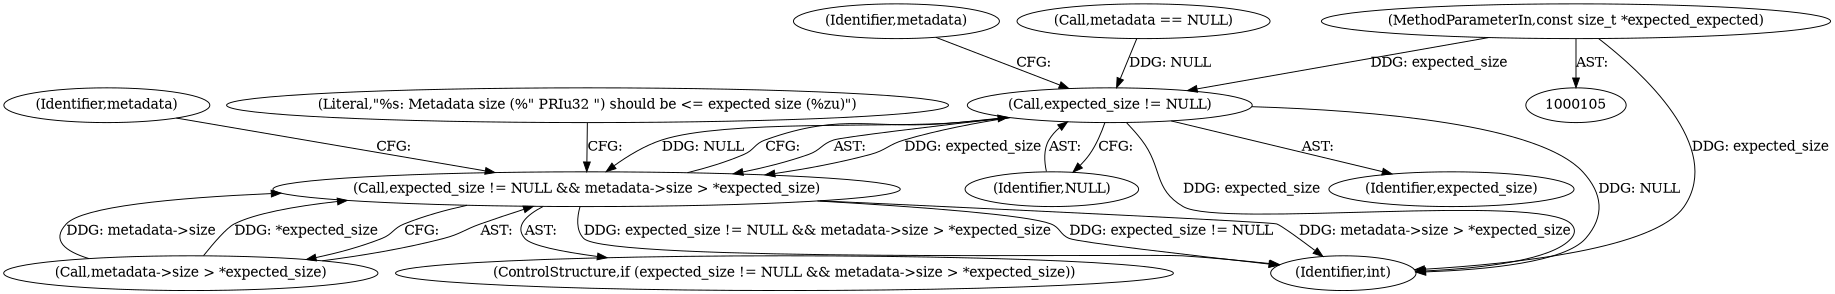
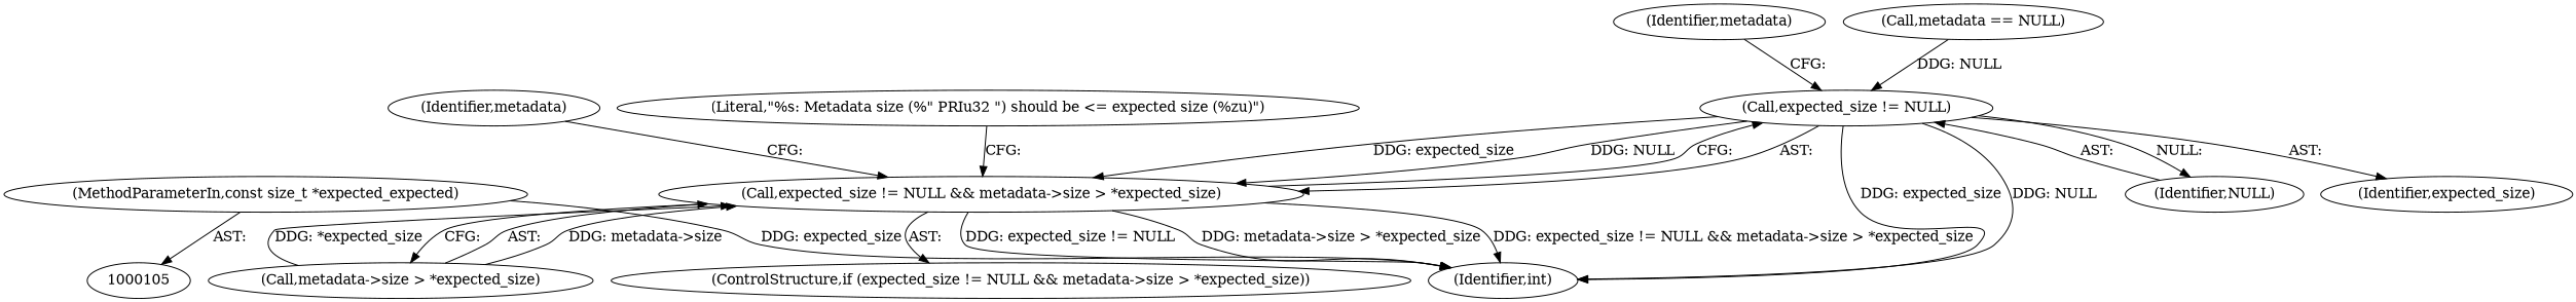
  digraph {
    n1 [label="(MethodParameterIn,const size_t *expected_expected)"]
    n2 [label="(Call,expected_size != NULL)"]
    n3 [label="(Identifier,int)"]
    1000105
    n5 [label="(Call,expected_size != NULL && metadata->size > *expected_size)"]
    n6 [label="(Identifier,NULL)"]
    n7 [label="(Identifier,expected_size)"]
    n8 [label="(Call,metadata->size > *expected_size)"]
    n9 [label="(ControlStructure,if (expected_size != NULL && metadata->size > *expected_size))"]
    n10 [label="(Identifier,metadata)"]
    n11 [label="(Identifier,metadata)"]
    n12 [label="(Call,metadata == NULL)"]
    n13 [label="(Literal,\"%s: Metadata size (%\" PRIu32 \") should be <= expected size (%zu)\")"]
-   n1 -> n2 [label="DDG: expected_size"]
    n1 -> n3 [label="DDG: expected_size"]
    n1 -> 1000105 [label="AST: "]
    n2 -> n3 [label="DDG: expected_size"]
    n2 -> n3 [label="DDG: NULL"]
    n2 -> n5 [label="AST: "]
    n2 -> n5 [label="DDG: expected_size"]
    n2 -> n5 [label="DDG: NULL"]
-   n2 -> n6 [label="CFG: "]
+   n2 -> n6 [label="NULL: "]
    n2 -> n7 [label="AST: "]
    n5 -> n2 [label="CFG: "]
    n5 -> n3 [label="DDG: metadata->size > *expected_size"]
    n5 -> n3 [label="DDG: expected_size != NULL && metadata->size > *expected_size"]
    n5 -> n3 [label="DDG: expected_size != NULL"]
    n5 -> n8 [label="CFG: "]
    n5 -> n9 [label="AST: "]
    n6 -> n2 [label="AST: "]
    n8 -> n5 [label="AST: "]
    n8 -> n5 [label="DDG: metadata->size"]
    n8 -> n5 [label="DDG: *expected_size"]
    n10 -> n2 [label="CFG: "]
    n11 -> n5 [label="CFG: "]
    n12 -> n2 [label="DDG: NULL"]
    n13 -> n5 [label="CFG: "]
  }
